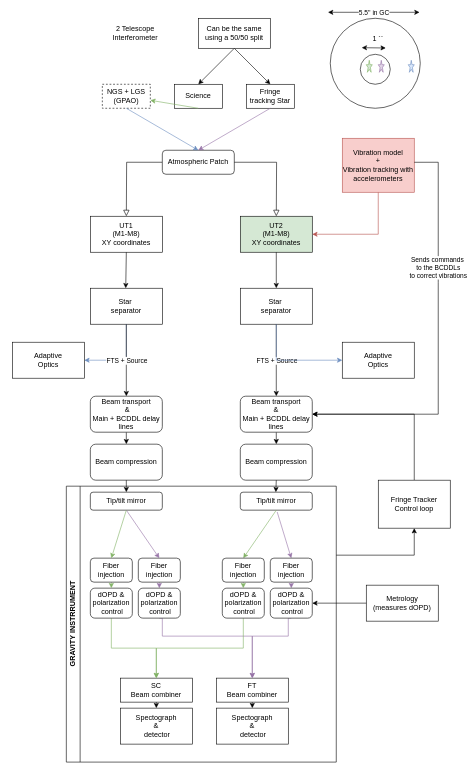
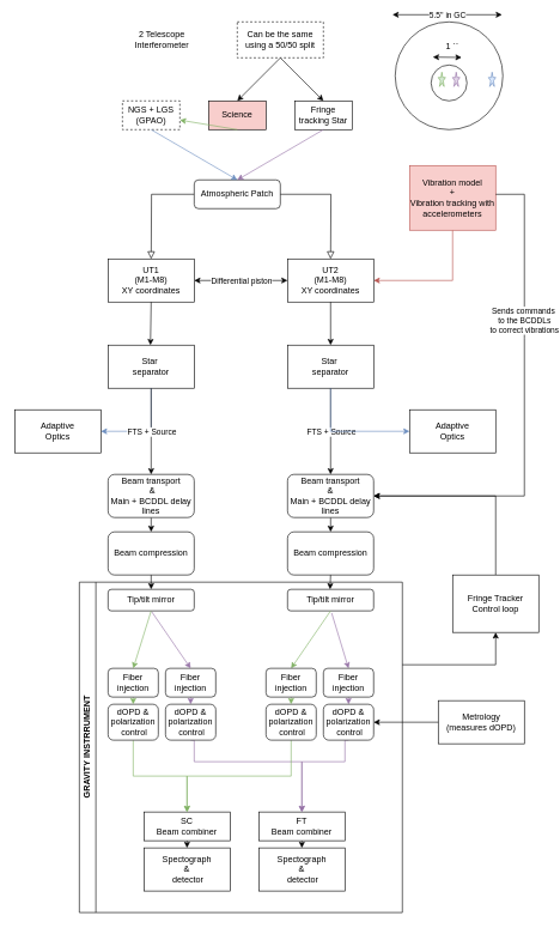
  <mxCell id="0" />
  <mxCell id="1" parent="0" />
  <mxCell id="2" value="" style="rounded=0;html=1;jettySize=auto;orthogonalLoop=1;fontSize=11;endArrow=block;endFill=0;endSize=8;strokeWidth=1;shadow=0;labelBackgroundColor=none;edgeStyle=orthogonalEdgeStyle;" parent="1" source="3" edge="1"><mxGeometry relative="1" as="geometry"><mxPoint x="210" y="360" as="targetPoint" /></mxGeometry></mxCell>
  <mxCell id="3" value="Atmospheric Patch" style="rounded=1;whiteSpace=wrap;html=1;fontSize=12;glass=0;strokeWidth=1;shadow=0;" parent="1" vertex="1"><mxGeometry x="270" y="250" width="120" height="40" as="geometry" /></mxCell>
  <mxCell id="4" value="NGS + LGS (GPAO)" style="rounded=0;whiteSpace=wrap;html=1;dashed=1;" vertex="1" parent="1"><mxGeometry x="170" y="140" width="80" height="40" as="geometry" /></mxCell>
- <mxCell id="5" value="Science" style="rounded=0;whiteSpace=wrap;html=1;" vertex="1" parent="1"><mxGeometry x="290" y="140" width="80" height="40" as="geometry" /></mxCell>
+ <mxCell id="5" value="Science" style="rounded=0;whiteSpace=wrap;html=1;fillColor=#f8cecc;" vertex="1" parent="1"><mxGeometry x="290" y="140" width="80" height="40" as="geometry" /></mxCell>
  <mxCell id="6" value="Fringe tracking Star" style="rounded=0;whiteSpace=wrap;html=1;" vertex="1" parent="1"><mxGeometry x="410" y="140" width="80" height="40" as="geometry" /></mxCell>
  <mxCell id="7" value="" style="endArrow=classic;startArrow=classic;html=1;rounded=0;exitX=0.5;exitY=0;exitDx=0;exitDy=0;entryX=0.5;entryY=0;entryDx=0;entryDy=0;" edge="1" parent="1" source="5" target="6"><mxGeometry width="50" height="50" relative="1" as="geometry"><mxPoint x="344" y="70" as="sourcePoint" /><mxPoint x="394" y="20" as="targetPoint" /><Array as="points"><mxPoint x="390" y="80" /></Array></mxGeometry></mxCell>
- <mxCell id="8" value="&lt;div&gt;Can be the same&lt;/div&gt;using a 50/50 split" style="rounded=0;whiteSpace=wrap;html=1;" vertex="1" parent="1"><mxGeometry x="330" y="30" width="120" height="50" as="geometry" /></mxCell>
+ <mxCell id="8" value="&lt;div&gt;Can be the same&lt;/div&gt;using a 50/50 split" style="rounded=0;whiteSpace=wrap;html=1;dashed=1;" vertex="1" parent="1"><mxGeometry x="330" y="30" width="120" height="50" as="geometry" /></mxCell>
  <mxCell id="9" value="" style="endArrow=classic;html=1;rounded=0;exitX=0.5;exitY=1;exitDx=0;exitDy=0;entryX=0.5;entryY=0;entryDx=0;entryDy=0;fillColor=#e1d5e7;strokeColor=#9673a6;" edge="1" parent="1" source="6" target="3"><mxGeometry width="50" height="50" relative="1" as="geometry"><mxPoint x="780" y="520" as="sourcePoint" /><mxPoint x="830" y="470" as="targetPoint" /></mxGeometry></mxCell>
  <mxCell id="10" value="" style="endArrow=classic;html=1;rounded=0;exitX=0.5;exitY=1;exitDx=0;exitDy=0;fillColor=#d5e8d4;strokeColor=#82b366;" edge="1" parent="1" source="5" target="4"><mxGeometry width="50" height="50" relative="1" as="geometry"><mxPoint x="40" y="305" as="sourcePoint" /><mxPoint x="40" y="235" as="targetPoint" /></mxGeometry></mxCell>
  <mxCell id="11" value="" style="endArrow=classic;html=1;rounded=0;entryX=0.5;entryY=0;entryDx=0;entryDy=0;exitX=0.5;exitY=1;exitDx=0;exitDy=0;fillColor=#dae8fc;strokeColor=#6c8ebf;" edge="1" parent="1" source="4" target="3"><mxGeometry width="50" height="50" relative="1" as="geometry"><mxPoint x="344" y="190" as="sourcePoint" /><mxPoint x="344" y="260" as="targetPoint" /></mxGeometry></mxCell>
  <mxCell id="12" value="&lt;div&gt;UT1&lt;/div&gt;&lt;div&gt;(M1-M8)&lt;br&gt;&lt;/div&gt;&lt;div&gt;XY coordinates&lt;br&gt;&lt;/div&gt;" style="rounded=0;whiteSpace=wrap;html=1;" vertex="1" parent="1"><mxGeometry x="150" y="360" width="120" height="60" as="geometry" /></mxCell>
  <mxCell id="13" value="" style="rounded=0;html=1;jettySize=auto;orthogonalLoop=1;fontSize=11;endArrow=block;endFill=0;endSize=8;strokeWidth=1;shadow=0;labelBackgroundColor=none;edgeStyle=orthogonalEdgeStyle;exitX=1;exitY=0.5;exitDx=0;exitDy=0;" edge="1" parent="1" source="3"><mxGeometry relative="1" as="geometry"><mxPoint x="284" y="280" as="sourcePoint" /><mxPoint x="460" y="360" as="targetPoint" /></mxGeometry></mxCell>
- <mxCell id="14" value="&lt;div&gt;UT2&lt;/div&gt;&lt;div&gt;(M1-M8)&lt;/div&gt;&lt;div&gt;XY coordinates&lt;br&gt;&lt;/div&gt;" style="rounded=0;whiteSpace=wrap;html=1;fillColor=#d5e8d4;" vertex="1" parent="1"><mxGeometry x="400" y="360" width="120" height="60" as="geometry" /></mxCell>
+ <mxCell id="14" value="&lt;div&gt;UT2&lt;/div&gt;&lt;div&gt;(M1-M8)&lt;/div&gt;&lt;div&gt;XY coordinates&lt;br&gt;&lt;/div&gt;" style="rounded=0;whiteSpace=wrap;html=1;" vertex="1" parent="1"><mxGeometry x="400" y="360" width="120" height="60" as="geometry" /></mxCell>
+ <mxCell id="15" value="" style="endArrow=classic;startArrow=classic;html=1;rounded=0;exitX=1;exitY=0.5;exitDx=0;exitDy=0;entryX=0;entryY=0.5;entryDx=0;entryDy=0;" edge="1" parent="1" source="12" target="14"><mxGeometry width="50" height="50" relative="1" as="geometry"><mxPoint x="780" y="520" as="sourcePoint" /><mxPoint x="830" y="470" as="targetPoint" /></mxGeometry></mxCell>
+ <mxCell id="16" value="Differential piston" style="edgeLabel;html=1;align=center;verticalAlign=middle;resizable=0;points=[];" vertex="1" connectable="0" parent="15"><mxGeometry relative="1" as="geometry"><mxPoint as="offset" /></mxGeometry></mxCell>
  <mxCell id="17" style="edgeStyle=orthogonalEdgeStyle;rounded=0;orthogonalLoop=1;jettySize=auto;html=1;exitX=0.5;exitY=1;exitDx=0;exitDy=0;entryX=0.5;entryY=0;entryDx=0;entryDy=0;" edge="1" parent="1" source="18" target="19"><mxGeometry relative="1" as="geometry"><mxPoint x="209" y="750" as="targetPoint" /></mxGeometry></mxCell>
  <mxCell id="18" value="&lt;div&gt;Beam transport&lt;/div&gt;&lt;div&gt;&amp;nbsp;&amp;amp;&lt;br&gt;&lt;/div&gt;&lt;div&gt;Main + BCDDL delay lines&lt;br&gt;&lt;/div&gt;" style="rounded=1;whiteSpace=wrap;html=1;" vertex="1" parent="1"><mxGeometry x="150" y="660" width="120" height="60" as="geometry" /></mxCell>
  <mxCell id="19" value="&lt;div&gt;Beam compression &lt;br&gt;&lt;/div&gt;" style="rounded=1;whiteSpace=wrap;html=1;" vertex="1" parent="1"><mxGeometry x="150" y="740" width="120" height="60" as="geometry" /></mxCell>
  <mxCell id="20" value="2 Telescope Interferometer" style="text;html=1;align=center;verticalAlign=middle;whiteSpace=wrap;rounded=0;" vertex="1" parent="1"><mxGeometry x="180" y="30" width="90" height="50" as="geometry" /></mxCell>
  <mxCell id="21" value="" style="endArrow=classic;html=1;rounded=0;exitX=0.5;exitY=1;exitDx=0;exitDy=0;entryX=0.5;entryY=0;entryDx=0;entryDy=0;" edge="1" parent="1" source="14"><mxGeometry width="50" height="50" relative="1" as="geometry"><mxPoint x="730" y="520" as="sourcePoint" /><mxPoint x="460" y="480" as="targetPoint" /></mxGeometry></mxCell>
  <mxCell id="22" value="" style="endArrow=classic;html=1;rounded=0;exitX=0.5;exitY=1;exitDx=0;exitDy=0;entryX=0.5;entryY=0;entryDx=0;entryDy=0;" edge="1" parent="1" source="12"><mxGeometry width="50" height="50" relative="1" as="geometry"><mxPoint x="470" y="430" as="sourcePoint" /><mxPoint x="209" y="480" as="targetPoint" /></mxGeometry></mxCell>
  <mxCell id="23" value="" style="endArrow=classic;html=1;rounded=0;entryX=1;entryY=0.5;entryDx=0;entryDy=0;fillColor=#f8cecc;strokeColor=#b85450;" edge="1" parent="1" target="14"><mxGeometry width="50" height="50" relative="1" as="geometry"><mxPoint x="630" y="320" as="sourcePoint" /><mxPoint x="780" y="470" as="targetPoint" /><Array as="points"><mxPoint x="630" y="390" /></Array></mxGeometry></mxCell>
  <mxCell id="24" value="&lt;div&gt;Vibration model&lt;/div&gt;&lt;div&gt;+&lt;/div&gt;&lt;div&gt;Vibration tracking with accelerometers&lt;br&gt;&lt;/div&gt;" style="rounded=0;whiteSpace=wrap;html=1;fillColor=#f8cecc;strokeColor=#b85450;" vertex="1" parent="1"><mxGeometry x="570" y="230" width="120" height="90" as="geometry" /></mxCell>
  <mxCell id="25" value="" style="endArrow=classic;html=1;rounded=0;exitX=0.5;exitY=1;exitDx=0;exitDy=0;" edge="1" parent="1" source="19" target="26"><mxGeometry width="50" height="50" relative="1" as="geometry"><mxPoint x="208.5" y="810" as="sourcePoint" /><mxPoint x="208.5" y="840" as="targetPoint" /></mxGeometry></mxCell>
  <mxCell id="26" value="&lt;div&gt;Tip/tilt mirror&lt;br&gt;&lt;/div&gt;" style="rounded=1;whiteSpace=wrap;html=1;" vertex="1" parent="1"><mxGeometry x="150" y="820" width="120" height="30" as="geometry" /></mxCell>
  <mxCell id="27" value="&lt;div&gt;Star&amp;nbsp;&lt;/div&gt;&lt;div&gt;separator&lt;/div&gt;" style="rounded=0;whiteSpace=wrap;html=1;" vertex="1" parent="1"><mxGeometry x="150" y="480" width="120" height="60" as="geometry" /></mxCell>
  <mxCell id="28" value="&lt;div&gt;Star&amp;nbsp;&lt;/div&gt;&lt;div&gt;separator&lt;/div&gt;" style="rounded=0;whiteSpace=wrap;html=1;" vertex="1" parent="1"><mxGeometry x="400" y="480" width="120" height="60" as="geometry" /></mxCell>
  <mxCell id="29" value="" style="endArrow=classic;html=1;rounded=0;exitX=0.5;exitY=1;exitDx=0;exitDy=0;fillColor=#dae8fc;strokeColor=#6c8ebf;" edge="1" parent="1" source="27"><mxGeometry width="50" height="50" relative="1" as="geometry"><mxPoint x="206" y="570" as="sourcePoint" /><mxPoint x="140" y="600" as="targetPoint" /><Array as="points"><mxPoint x="210" y="600" /></Array></mxGeometry></mxCell>
  <mxCell id="30" value="&lt;div&gt;Adaptive &lt;br&gt;&lt;/div&gt;&lt;div&gt;Optics&lt;br&gt;&lt;/div&gt;" style="rounded=0;whiteSpace=wrap;html=1;" vertex="1" parent="1"><mxGeometry x="20" y="570" width="120" height="60" as="geometry" /></mxCell>
  <mxCell id="31" value="" style="endArrow=classic;html=1;rounded=0;exitX=0.5;exitY=1;exitDx=0;exitDy=0;entryX=0.5;entryY=0;entryDx=0;entryDy=0;" edge="1" parent="1" source="27" target="18"><mxGeometry width="50" height="50" relative="1" as="geometry"><mxPoint x="469.5" y="640" as="sourcePoint" /><mxPoint x="470" y="670" as="targetPoint" /></mxGeometry></mxCell>
  <mxCell id="32" value="&lt;div&gt;FTS + Source&lt;/div&gt;" style="edgeLabel;html=1;align=center;verticalAlign=middle;resizable=0;points=[];" vertex="1" connectable="0" parent="31"><mxGeometry relative="1" as="geometry"><mxPoint as="offset" /></mxGeometry></mxCell>
  <mxCell id="33" style="edgeStyle=orthogonalEdgeStyle;rounded=0;orthogonalLoop=1;jettySize=auto;html=1;exitX=0.5;exitY=1;exitDx=0;exitDy=0;entryX=0.5;entryY=0;entryDx=0;entryDy=0;" edge="1" parent="1" source="34" target="35"><mxGeometry relative="1" as="geometry"><mxPoint x="459.75" y="750" as="targetPoint" /></mxGeometry></mxCell>
  <mxCell id="34" value="&lt;div&gt;Beam transport&lt;br&gt;&lt;/div&gt;&lt;div&gt;&amp;amp;&lt;br&gt;&lt;/div&gt;&lt;div&gt;Main + BCDDL delay lines&lt;br&gt;&lt;/div&gt;" style="rounded=1;whiteSpace=wrap;html=1;" vertex="1" parent="1"><mxGeometry x="400" y="660" width="120" height="60" as="geometry" /></mxCell>
  <mxCell id="35" value="&lt;div&gt;Beam compression &lt;br&gt;&lt;/div&gt;" style="rounded=1;whiteSpace=wrap;html=1;" vertex="1" parent="1"><mxGeometry x="400" y="740" width="120" height="60" as="geometry" /></mxCell>
  <mxCell id="36" value="" style="endArrow=classic;html=1;rounded=0;exitX=0.5;exitY=1;exitDx=0;exitDy=0;" edge="1" parent="1" source="35"><mxGeometry width="50" height="50" relative="1" as="geometry"><mxPoint x="459.25" y="810" as="sourcePoint" /><mxPoint x="459.25" y="820" as="targetPoint" /></mxGeometry></mxCell>
  <mxCell id="37" value="&lt;div&gt;Adaptive &lt;br&gt;&lt;/div&gt;&lt;div&gt;Optics&lt;br&gt;&lt;/div&gt;" style="rounded=0;whiteSpace=wrap;html=1;" vertex="1" parent="1"><mxGeometry x="570" y="570" width="120" height="60" as="geometry" /></mxCell>
  <mxCell id="38" value="" style="endArrow=classic;html=1;rounded=0;exitX=0.5;exitY=1;exitDx=0;exitDy=0;" edge="1" parent="1" source="28"><mxGeometry width="50" height="50" relative="1" as="geometry"><mxPoint x="460.25" y="550" as="sourcePoint" /><mxPoint x="460" y="660" as="targetPoint" /></mxGeometry></mxCell>
  <mxCell id="39" value="&lt;div&gt;FTS + Source&lt;/div&gt;" style="edgeLabel;html=1;align=center;verticalAlign=middle;resizable=0;points=[];" vertex="1" connectable="0" parent="38"><mxGeometry relative="1" as="geometry"><mxPoint as="offset" /></mxGeometry></mxCell>
  <mxCell id="40" value="" style="endArrow=classic;html=1;rounded=0;exitX=0.5;exitY=1;exitDx=0;exitDy=0;fillColor=#dae8fc;strokeColor=#6c8ebf;entryX=0;entryY=0.5;entryDx=0;entryDy=0;" edge="1" parent="1" source="28" target="37"><mxGeometry width="50" height="50" relative="1" as="geometry"><mxPoint x="400.75" y="560" as="sourcePoint" /><mxPoint x="331.75" y="620" as="targetPoint" /><Array as="points"><mxPoint x="460" y="600" /></Array></mxGeometry></mxCell>
  <mxCell id="41" style="edgeStyle=orthogonalEdgeStyle;rounded=0;orthogonalLoop=1;jettySize=auto;html=1;exitX=1;exitY=0.25;exitDx=0;exitDy=0;entryX=0.5;entryY=1;entryDx=0;entryDy=0;" edge="1" parent="1" source="42" target="82"><mxGeometry relative="1" as="geometry" /></mxCell>
  <mxCell id="42" value="GRAVITY INSTRRUMENT" style="swimlane;horizontal=0;whiteSpace=wrap;html=1;" vertex="1" parent="1"><mxGeometry x="110" y="810" width="450" height="460" as="geometry" /></mxCell>
  <mxCell id="43" style="edgeStyle=orthogonalEdgeStyle;rounded=0;orthogonalLoop=1;jettySize=auto;html=1;exitX=0.5;exitY=1;exitDx=0;exitDy=0;entryX=0.5;entryY=0;entryDx=0;entryDy=0;" edge="1" parent="42" source="44" target="47"><mxGeometry relative="1" as="geometry" /></mxCell>
  <mxCell id="44" value="SC&lt;div&gt;Beam combiner&lt;/div&gt;" style="rounded=0;whiteSpace=wrap;html=1;" vertex="1" parent="42"><mxGeometry x="90" y="320" width="120" height="40" as="geometry" /></mxCell>
  <mxCell id="45" style="edgeStyle=orthogonalEdgeStyle;rounded=0;orthogonalLoop=1;jettySize=auto;html=1;exitX=0.5;exitY=1;exitDx=0;exitDy=0;entryX=0.5;entryY=0;entryDx=0;entryDy=0;" edge="1" parent="42" source="46" target="48"><mxGeometry relative="1" as="geometry" /></mxCell>
  <mxCell id="46" value="&lt;div&gt;FT&lt;br&gt;&lt;/div&gt;&lt;div&gt;Beam combiner&lt;/div&gt;" style="rounded=0;whiteSpace=wrap;html=1;" vertex="1" parent="42"><mxGeometry x="250" y="320" width="120" height="40" as="geometry" /></mxCell>
  <mxCell id="47" value="&lt;div&gt;Spectograph&lt;/div&gt;&lt;div&gt;&amp;amp;&lt;br&gt;&lt;/div&gt;&lt;div&gt;&amp;nbsp;detector&lt;/div&gt;" style="rounded=0;whiteSpace=wrap;html=1;" vertex="1" parent="42"><mxGeometry x="90" y="370" width="120" height="60" as="geometry" /></mxCell>
  <mxCell id="48" value="&lt;div&gt;Spectograph&lt;/div&gt;&lt;div&gt;&amp;amp;&lt;br&gt;&lt;/div&gt;&lt;div&gt;&amp;nbsp;detector&lt;/div&gt;" style="rounded=0;whiteSpace=wrap;html=1;" vertex="1" parent="42"><mxGeometry x="250" y="370" width="120" height="60" as="geometry" /></mxCell>
  <mxCell id="49" style="edgeStyle=orthogonalEdgeStyle;rounded=0;orthogonalLoop=1;jettySize=auto;html=1;exitX=0.5;exitY=1;exitDx=0;exitDy=0;entryX=0.5;entryY=0;entryDx=0;entryDy=0;fillColor=#d5e8d4;strokeColor=#82b366;" edge="1" parent="42" source="50" target="44"><mxGeometry relative="1" as="geometry" /></mxCell>
  <mxCell id="50" value="&lt;div&gt;dOPD &amp;amp; polarization &lt;br&gt;&lt;/div&gt;&lt;div&gt;&amp;nbsp;control&lt;br&gt;&lt;/div&gt;" style="rounded=1;whiteSpace=wrap;html=1;" vertex="1" parent="42"><mxGeometry x="40" y="170" width="70" height="50" as="geometry" /></mxCell>
  <mxCell id="51" style="edgeStyle=orthogonalEdgeStyle;rounded=0;orthogonalLoop=1;jettySize=auto;html=1;exitX=0.5;exitY=1;exitDx=0;exitDy=0;entryX=0.5;entryY=0;entryDx=0;entryDy=0;fillColor=#d5e8d4;strokeColor=#82b366;" edge="1" parent="42" source="52" target="50"><mxGeometry relative="1" as="geometry" /></mxCell>
  <mxCell id="52" value="Fiber injection" style="rounded=1;whiteSpace=wrap;html=1;" vertex="1" parent="42"><mxGeometry x="40" y="120" width="70" height="40" as="geometry" /></mxCell>
  <mxCell id="53" style="edgeStyle=orthogonalEdgeStyle;rounded=0;orthogonalLoop=1;jettySize=auto;html=1;exitX=0.5;exitY=1;exitDx=0;exitDy=0;entryX=0.5;entryY=0;entryDx=0;entryDy=0;fillColor=#e1d5e7;strokeColor=#9673a6;" edge="1" parent="42" source="54" target="56"><mxGeometry relative="1" as="geometry" /></mxCell>
  <mxCell id="54" value="Fiber injection" style="rounded=1;whiteSpace=wrap;html=1;" vertex="1" parent="42"><mxGeometry x="120" y="120" width="70" height="40" as="geometry" /></mxCell>
  <mxCell id="55" style="edgeStyle=orthogonalEdgeStyle;rounded=0;orthogonalLoop=1;jettySize=auto;html=1;exitX=0.5;exitY=1;exitDx=0;exitDy=0;entryX=0.5;entryY=0;entryDx=0;entryDy=0;fillColor=#e1d5e7;strokeColor=#9673a6;" edge="1" parent="42" source="56" target="46"><mxGeometry relative="1" as="geometry"><Array as="points"><mxPoint x="160" y="250" /><mxPoint x="310" y="250" /></Array></mxGeometry></mxCell>
  <mxCell id="56" value="&lt;div&gt;dOPD &amp;amp; polarization &lt;br&gt;&lt;/div&gt;&lt;div&gt;&amp;nbsp;control&lt;br&gt;&lt;/div&gt;" style="rounded=1;whiteSpace=wrap;html=1;" vertex="1" parent="42"><mxGeometry x="120" y="170" width="70" height="50" as="geometry" /></mxCell>
  <mxCell id="57" value="&lt;div&gt;Tip/tilt mirror&lt;br&gt;&lt;/div&gt;" style="rounded=1;whiteSpace=wrap;html=1;" vertex="1" parent="42"><mxGeometry x="290" y="10" width="120" height="30" as="geometry" /></mxCell>
  <mxCell id="58" value="" style="endArrow=classic;html=1;rounded=0;fillColor=#d5e8d4;strokeColor=#82b366;strokeWidth=1;entryX=0.5;entryY=0;entryDx=0;entryDy=0;exitX=0.5;exitY=1;exitDx=0;exitDy=0;" edge="1" parent="42" target="63" source="57"><mxGeometry width="50" height="50" relative="1" as="geometry"><mxPoint x="323" y="40" as="sourcePoint" /><mxPoint x="323" y="90" as="targetPoint" /><Array as="points" /></mxGeometry></mxCell>
  <mxCell id="59" value="" style="endArrow=classic;html=1;rounded=0;fillColor=#e1d5e7;strokeColor=#9673a6;strokeWidth=1;entryX=0.5;entryY=0;entryDx=0;entryDy=0;" edge="1" parent="42" target="65"><mxGeometry width="50" height="50" relative="1" as="geometry"><mxPoint x="351.5" y="43" as="sourcePoint" /><mxPoint x="343" y="90" as="targetPoint" /><Array as="points" /></mxGeometry></mxCell>
  <mxCell id="60" style="edgeStyle=orthogonalEdgeStyle;rounded=0;orthogonalLoop=1;jettySize=auto;html=1;exitX=0.5;exitY=1;exitDx=0;exitDy=0;entryX=0.5;entryY=0;entryDx=0;entryDy=0;fillColor=#d5e8d4;strokeColor=#82b366;" edge="1" parent="42" source="61" target="44"><mxGeometry relative="1" as="geometry" /></mxCell>
  <mxCell id="61" value="&lt;div&gt;dOPD &amp;amp; polarization &lt;br&gt;&lt;/div&gt;&lt;div&gt;&amp;nbsp;control&lt;br&gt;&lt;/div&gt;" style="rounded=1;whiteSpace=wrap;html=1;" vertex="1" parent="42"><mxGeometry x="260" y="170" width="70" height="50" as="geometry" /></mxCell>
  <mxCell id="62" style="edgeStyle=orthogonalEdgeStyle;rounded=0;orthogonalLoop=1;jettySize=auto;html=1;exitX=0.5;exitY=1;exitDx=0;exitDy=0;entryX=0.5;entryY=0;entryDx=0;entryDy=0;fillColor=#d5e8d4;strokeColor=#82b366;" edge="1" parent="42" source="63" target="61"><mxGeometry relative="1" as="geometry" /></mxCell>
  <mxCell id="63" value="Fiber injection" style="rounded=1;whiteSpace=wrap;html=1;" vertex="1" parent="42"><mxGeometry x="260" y="120" width="70" height="40" as="geometry" /></mxCell>
  <mxCell id="64" style="edgeStyle=orthogonalEdgeStyle;rounded=0;orthogonalLoop=1;jettySize=auto;html=1;exitX=0.5;exitY=1;exitDx=0;exitDy=0;entryX=0.5;entryY=0;entryDx=0;entryDy=0;fillColor=#e1d5e7;strokeColor=#9673a6;" edge="1" parent="42" source="65" target="67"><mxGeometry relative="1" as="geometry" /></mxCell>
  <mxCell id="65" value="Fiber injection" style="rounded=1;whiteSpace=wrap;html=1;" vertex="1" parent="42"><mxGeometry x="340" y="120" width="70" height="40" as="geometry" /></mxCell>
  <mxCell id="66" style="edgeStyle=orthogonalEdgeStyle;rounded=0;orthogonalLoop=1;jettySize=auto;html=1;exitX=0.5;exitY=1;exitDx=0;exitDy=0;entryX=0.5;entryY=0;entryDx=0;entryDy=0;fillColor=#e1d5e7;strokeColor=#9673a6;" edge="1" parent="42" source="67" target="46"><mxGeometry relative="1" as="geometry"><Array as="points"><mxPoint x="370" y="250" /><mxPoint x="310" y="250" /></Array></mxGeometry></mxCell>
  <mxCell id="67" value="&lt;div&gt;dOPD &amp;amp; polarization &lt;br&gt;&lt;/div&gt;&lt;div&gt;&amp;nbsp;control&lt;br&gt;&lt;/div&gt;" style="rounded=1;whiteSpace=wrap;html=1;" vertex="1" parent="42"><mxGeometry x="340" y="170" width="70" height="50" as="geometry" /></mxCell>
  <mxCell id="68" value="&lt;div&gt;Sends commands&amp;nbsp;&lt;/div&gt;&lt;div&gt;to the BCDDLs&lt;/div&gt;&lt;div&gt;to correct vibrations&lt;br&gt; &lt;/div&gt;" style="endArrow=classic;html=1;rounded=0;exitX=1;exitY=0.445;exitDx=0;exitDy=0;entryX=1;entryY=0.5;entryDx=0;entryDy=0;exitPerimeter=0;" edge="1" parent="1" source="24" target="34"><mxGeometry x="-0.354" width="50" height="50" relative="1" as="geometry"><mxPoint x="730" y="640" as="sourcePoint" /><mxPoint x="780" y="590" as="targetPoint" /><Array as="points"><mxPoint x="730" y="270" /><mxPoint x="730" y="470" /><mxPoint x="730" y="690" /></Array><mxPoint as="offset" /></mxGeometry></mxCell>
  <mxCell id="69" value="" style="ellipse;whiteSpace=wrap;html=1;aspect=fixed;" vertex="1" parent="1"><mxGeometry x="550" y="30" width="150" height="150" as="geometry" /></mxCell>
  <mxCell id="70" value="" style="ellipse;whiteSpace=wrap;html=1;aspect=fixed;" vertex="1" parent="1"><mxGeometry x="600" y="90" width="50" height="50" as="geometry" /></mxCell>
  <mxCell id="71" value="" style="verticalLabelPosition=bottom;verticalAlign=top;html=1;shape=mxgraph.basic.star;fillColor=#d5e8d4;strokeColor=#82b366;" vertex="1" parent="1"><mxGeometry x="610" y="100" width="10" height="20" as="geometry" /></mxCell>
  <mxCell id="72" value="" style="verticalLabelPosition=bottom;verticalAlign=top;html=1;shape=mxgraph.basic.star;fillColor=#e1d5e7;strokeColor=#9673a6;" vertex="1" parent="1"><mxGeometry x="630" y="100" width="10" height="20" as="geometry" /></mxCell>
  <mxCell id="73" value="" style="verticalLabelPosition=bottom;verticalAlign=top;html=1;shape=mxgraph.basic.star;fillColor=#dae8fc;strokeColor=#6c8ebf;" vertex="1" parent="1"><mxGeometry x="680" y="100" width="10" height="20" as="geometry" /></mxCell>
  <mxCell id="74" value="" style="endArrow=classic;startArrow=classic;html=1;rounded=0;" edge="1" parent="1"><mxGeometry width="50" height="50" relative="1" as="geometry"><mxPoint x="602.5" y="79" as="sourcePoint" /><mxPoint x="642.5" y="79.5" as="targetPoint" /></mxGeometry></mxCell>
  <mxCell id="75" value="" style="endArrow=classic;startArrow=classic;html=1;rounded=0;" edge="1" parent="1"><mxGeometry width="50" height="50" relative="1" as="geometry"><mxPoint x="546.25" y="20" as="sourcePoint" /><mxPoint x="698.75" y="20" as="targetPoint" /></mxGeometry></mxCell>
  <mxCell id="76" value="5.5'' in GC" style="edgeLabel;html=1;align=center;verticalAlign=middle;resizable=0;points=[];" vertex="1" connectable="0" parent="75"><mxGeometry relative="1" as="geometry"><mxPoint as="offset" /></mxGeometry></mxCell>
  <mxCell id="77" value="1 ´´" style="text;html=1;align=center;verticalAlign=middle;whiteSpace=wrap;rounded=0;" vertex="1" parent="1"><mxGeometry x="600" y="50" width="60" height="30" as="geometry" /></mxCell>
  <mxCell id="78" value="" style="endArrow=classic;html=1;rounded=0;fillColor=#e1d5e7;strokeColor=#9673a6;strokeWidth=1;entryX=0.5;entryY=0;entryDx=0;entryDy=0;exitX=0.5;exitY=1;exitDx=0;exitDy=0;" edge="1" parent="1" source="26" target="54"><mxGeometry width="50" height="50" relative="1" as="geometry"><mxPoint x="220" y="850" as="sourcePoint" /><mxPoint x="220" y="900" as="targetPoint" /><Array as="points" /></mxGeometry></mxCell>
  <mxCell id="79" value="" style="endArrow=classic;html=1;rounded=0;fillColor=#d5e8d4;strokeColor=#82b366;strokeWidth=1;entryX=0.5;entryY=0;entryDx=0;entryDy=0;exitX=0.5;exitY=1;exitDx=0;exitDy=0;" edge="1" parent="1" source="26" target="52"><mxGeometry width="50" height="50" relative="1" as="geometry"><mxPoint x="200" y="850" as="sourcePoint" /><mxPoint x="200" y="900" as="targetPoint" /><Array as="points" /></mxGeometry></mxCell>
  <mxCell id="80" value="&lt;div&gt;Metrology&lt;/div&gt;(measures dOPD)" style="rounded=0;whiteSpace=wrap;html=1;" vertex="1" parent="1"><mxGeometry x="610" y="975" width="120" height="60" as="geometry" /></mxCell>
  <mxCell id="81" style="edgeStyle=orthogonalEdgeStyle;rounded=0;orthogonalLoop=1;jettySize=auto;html=1;exitX=0.5;exitY=0;exitDx=0;exitDy=0;" edge="1" parent="1" source="82"><mxGeometry relative="1" as="geometry"><mxPoint x="520" y="690" as="targetPoint" /><Array as="points"><mxPoint x="690" y="690" /></Array></mxGeometry></mxCell>
  <mxCell id="82" value="&lt;div&gt;Fringe Tracker&lt;/div&gt;&lt;div&gt;Control loop&lt;br&gt;&lt;/div&gt;" style="rounded=0;whiteSpace=wrap;html=1;" vertex="1" parent="1"><mxGeometry x="630" y="800" width="120" height="80" as="geometry" /></mxCell>
  <mxCell id="83" value="" style="endArrow=classic;html=1;rounded=0;exitX=0;exitY=0.5;exitDx=0;exitDy=0;entryX=1;entryY=0.5;entryDx=0;entryDy=0;" edge="1" parent="1" source="80" target="67"><mxGeometry width="50" height="50" relative="1" as="geometry"><mxPoint x="440" y="1140" as="sourcePoint" /><mxPoint x="490" y="1090" as="targetPoint" /></mxGeometry></mxCell>
